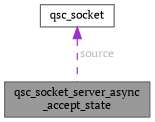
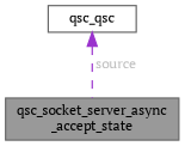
  digraph {
    fontname="PT Serif"
    node [color=gray40 fontname="PT Serif" fontsize=10 shape=box style=filled]
    n1 [fillcolor=grey60 fontcolor=black height=0.2 label="qsc_socket_server_async\l_accept_state" width=0.4]
-   n2 [fillcolor=white height=0.2 label=qsc_socket width=0.4]
+   n2 [fillcolor=white height=0.2 label=qsc_qsc width=0.4]
    n2 -> n1 [color=darkorchid3 dir=back fontcolor=grey fontname="PT Serif" fontsize=10 label=" source" labelfontname=Helvetica labelfontsize=10 style=dashed]
  }
